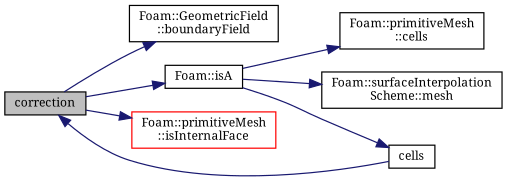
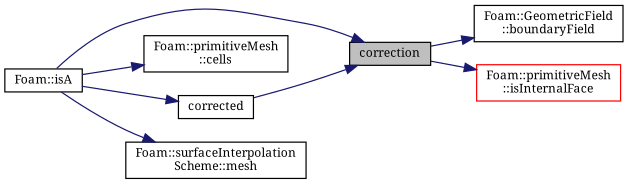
  digraph {
    fontname="Noto Serif"
    rankdir=LR
    node [color=black fontname="Noto Serif" fontsize=10 shape=record]
    edge [color=midnightblue fontname="Noto Serif" fontsize=10 labelfontname=Helvetica labelfontsize=10 style=solid]
    n1 [fillcolor=grey75 fontcolor=black height=0.2 label=correction style=filled width=0.4]
    n2 [height=0.2 label="Foam::GeometricField\l::boundaryField" width=0.4]
    n3 [height=0.2 label="Foam::isA" width=0.4]
    n4 [color=red height=0.2 label="Foam::primitiveMesh\l::isInternalFace" width=0.4]
    n5 [height=0.2 label="Foam::primitiveMesh\l::cells" width=0.4]
-   n6 [height=0.2 label=cells width=0.4]
+   n6 [height=0.2 label=corrected width=0.4]
    n7 [height=0.2 label="Foam::surfaceInterpolation\lScheme::mesh" width=0.4]
    n1 -> n2
-   n1 -> n3
+   n3 -> n1
    n1 -> n4
    n3 -> n5
    n3 -> n6
    n3 -> n7
    n6 -> n1
  }
